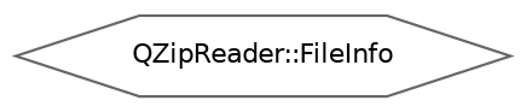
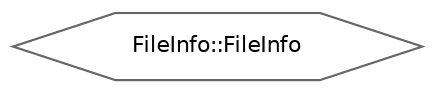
  digraph {
    rankdir=LR
-   n1 [color=grey40 fillcolor=white fontname=Helvetica fontsize=10 height=0.2 label="QZipReader::FileInfo" shape=hexagon style=filled width=0.4]
+   n1 [color=grey40 fillcolor=white fontname=Helvetica fontsize=10 height=0.2 label="FileInfo::FileInfo" shape=hexagon style=filled width=0.4]
  }
